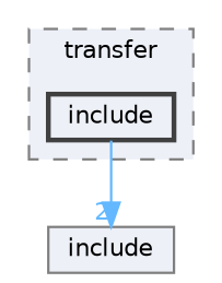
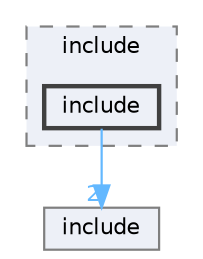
  digraph {
    compound=true
    node [fillcolor="#edf0f7" fontname=Helvetica fontsize=10 shape=box]
    n1 [color=grey25 height=0.2 label=include style="filled,bold" width=0.4]
    n2 [color=grey50 height=0.2 label=include style=filled width=0.4]
    subgraph cluster_1 {
      bgcolor="#edf0f7"
      fontname=Helvetica
      fontsize=10
-     label=transfer
+     label=include
      pencolor=grey50
      style="filled,dashed"
      n1
    }
    n1 -> n2 [color=steelblue1 fontcolor=steelblue1 fontname=Helvetica fontsize=10 headlabel=2 labeldistance=1.5 labelfontname=Helvetica labelfontsize=10]
  }
